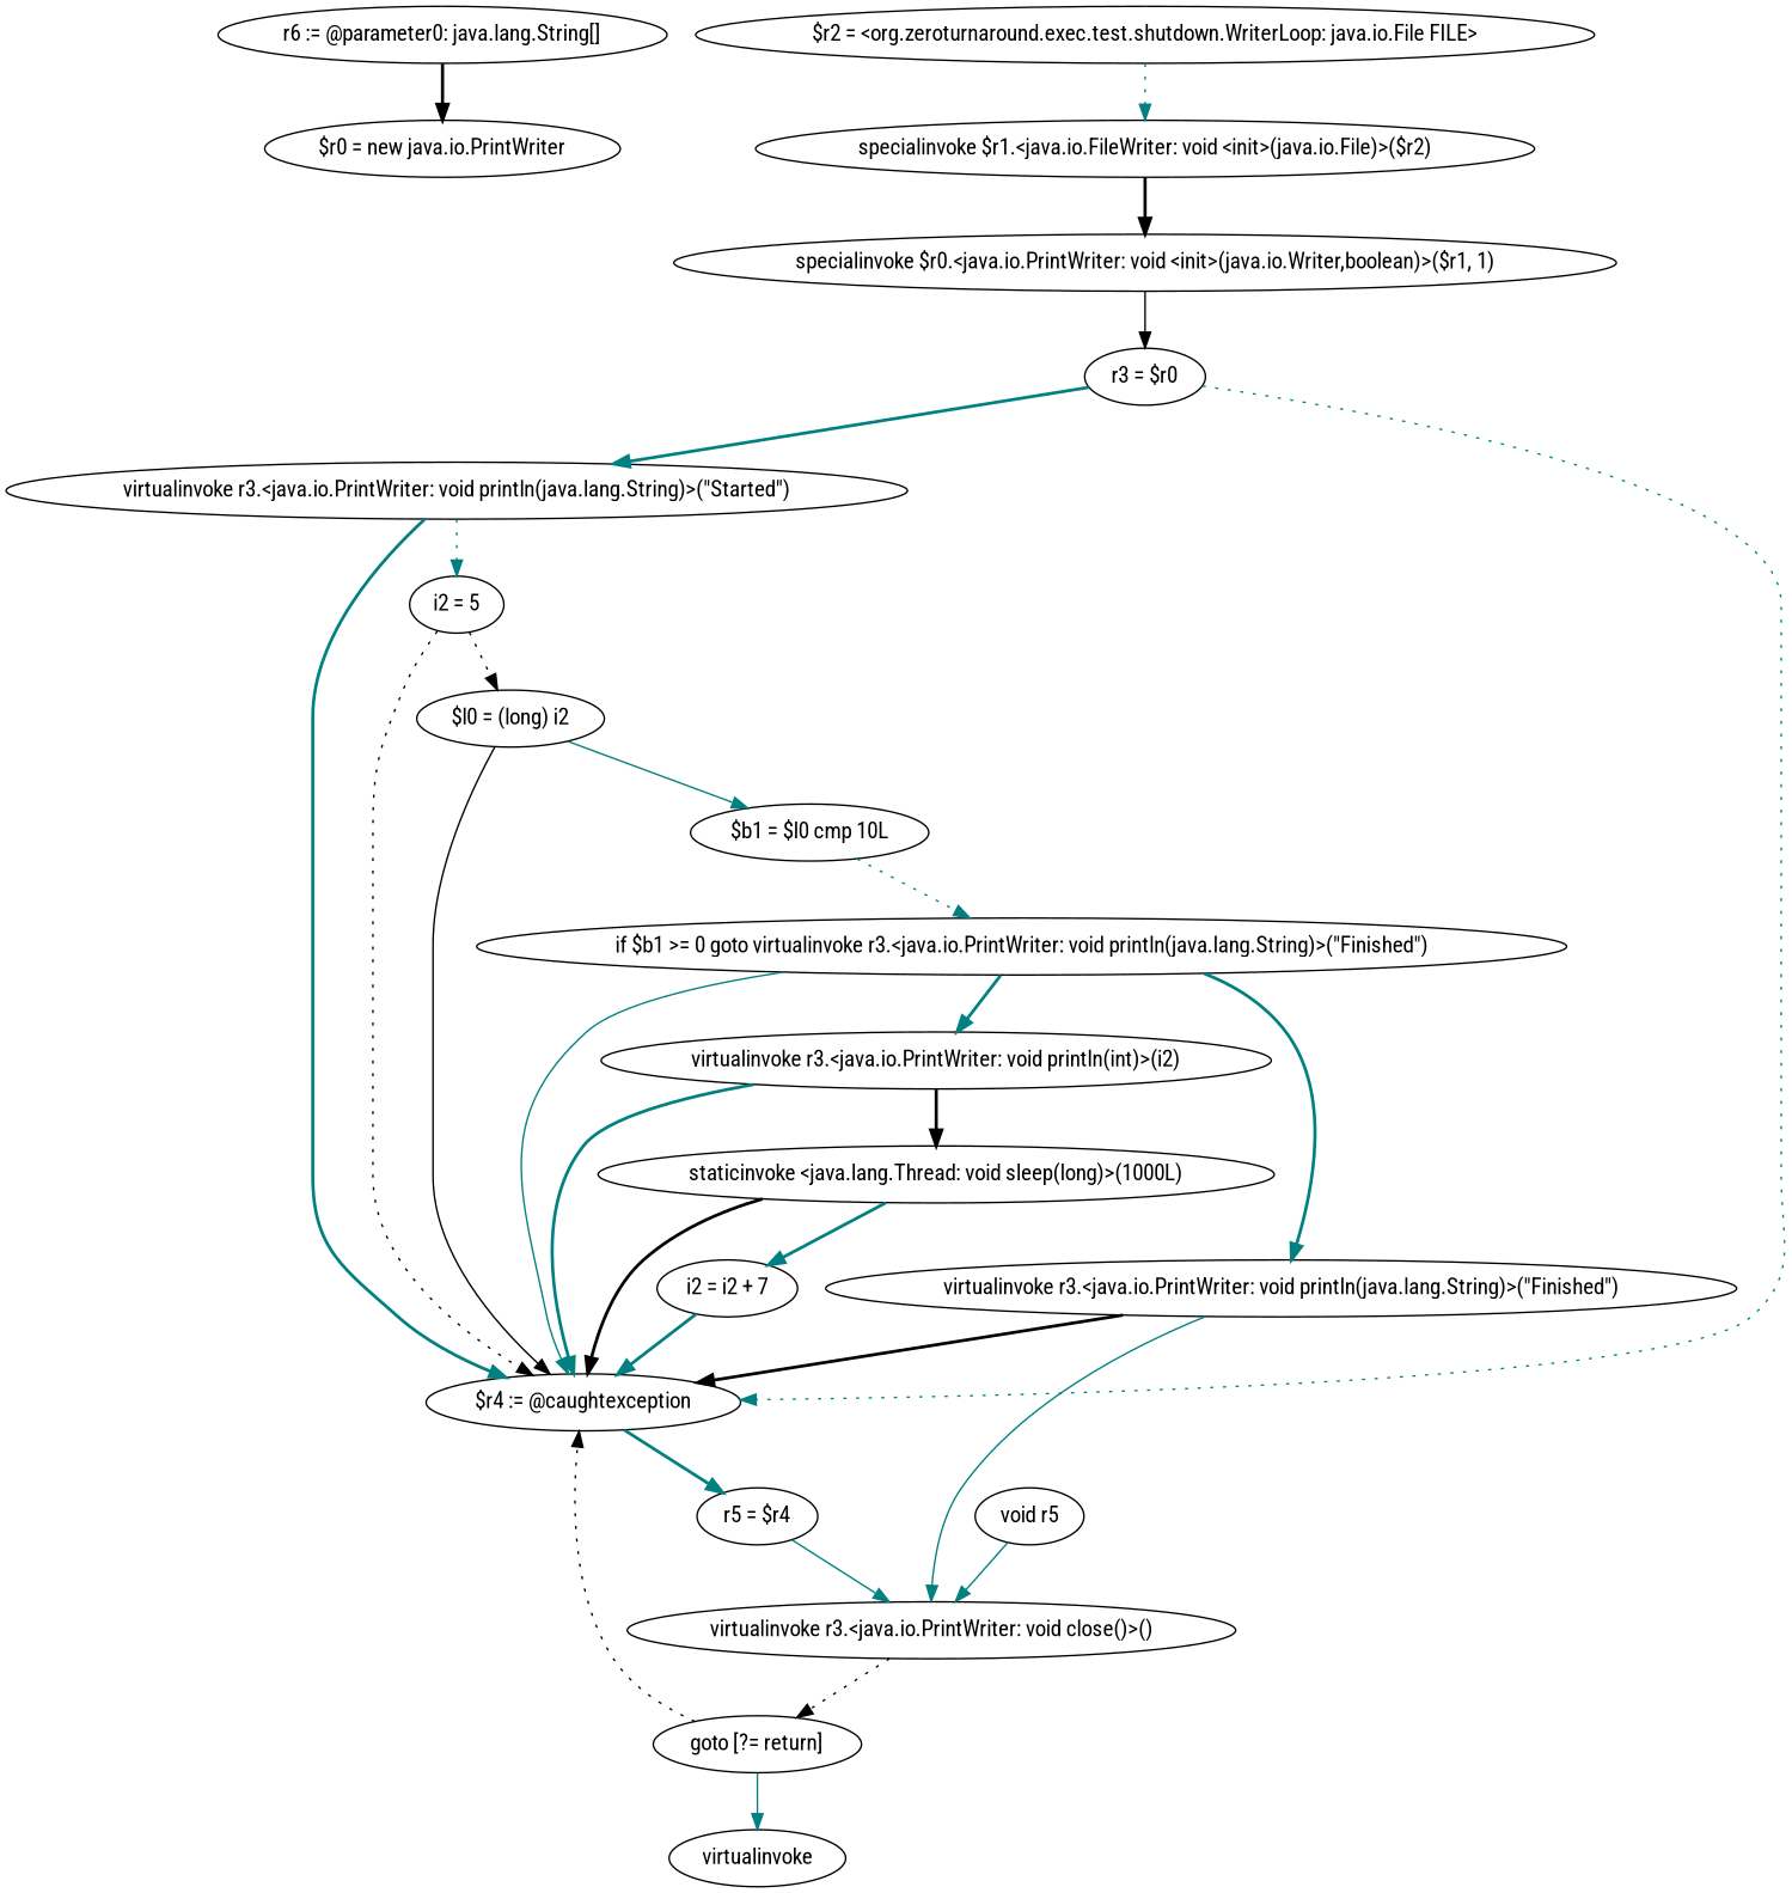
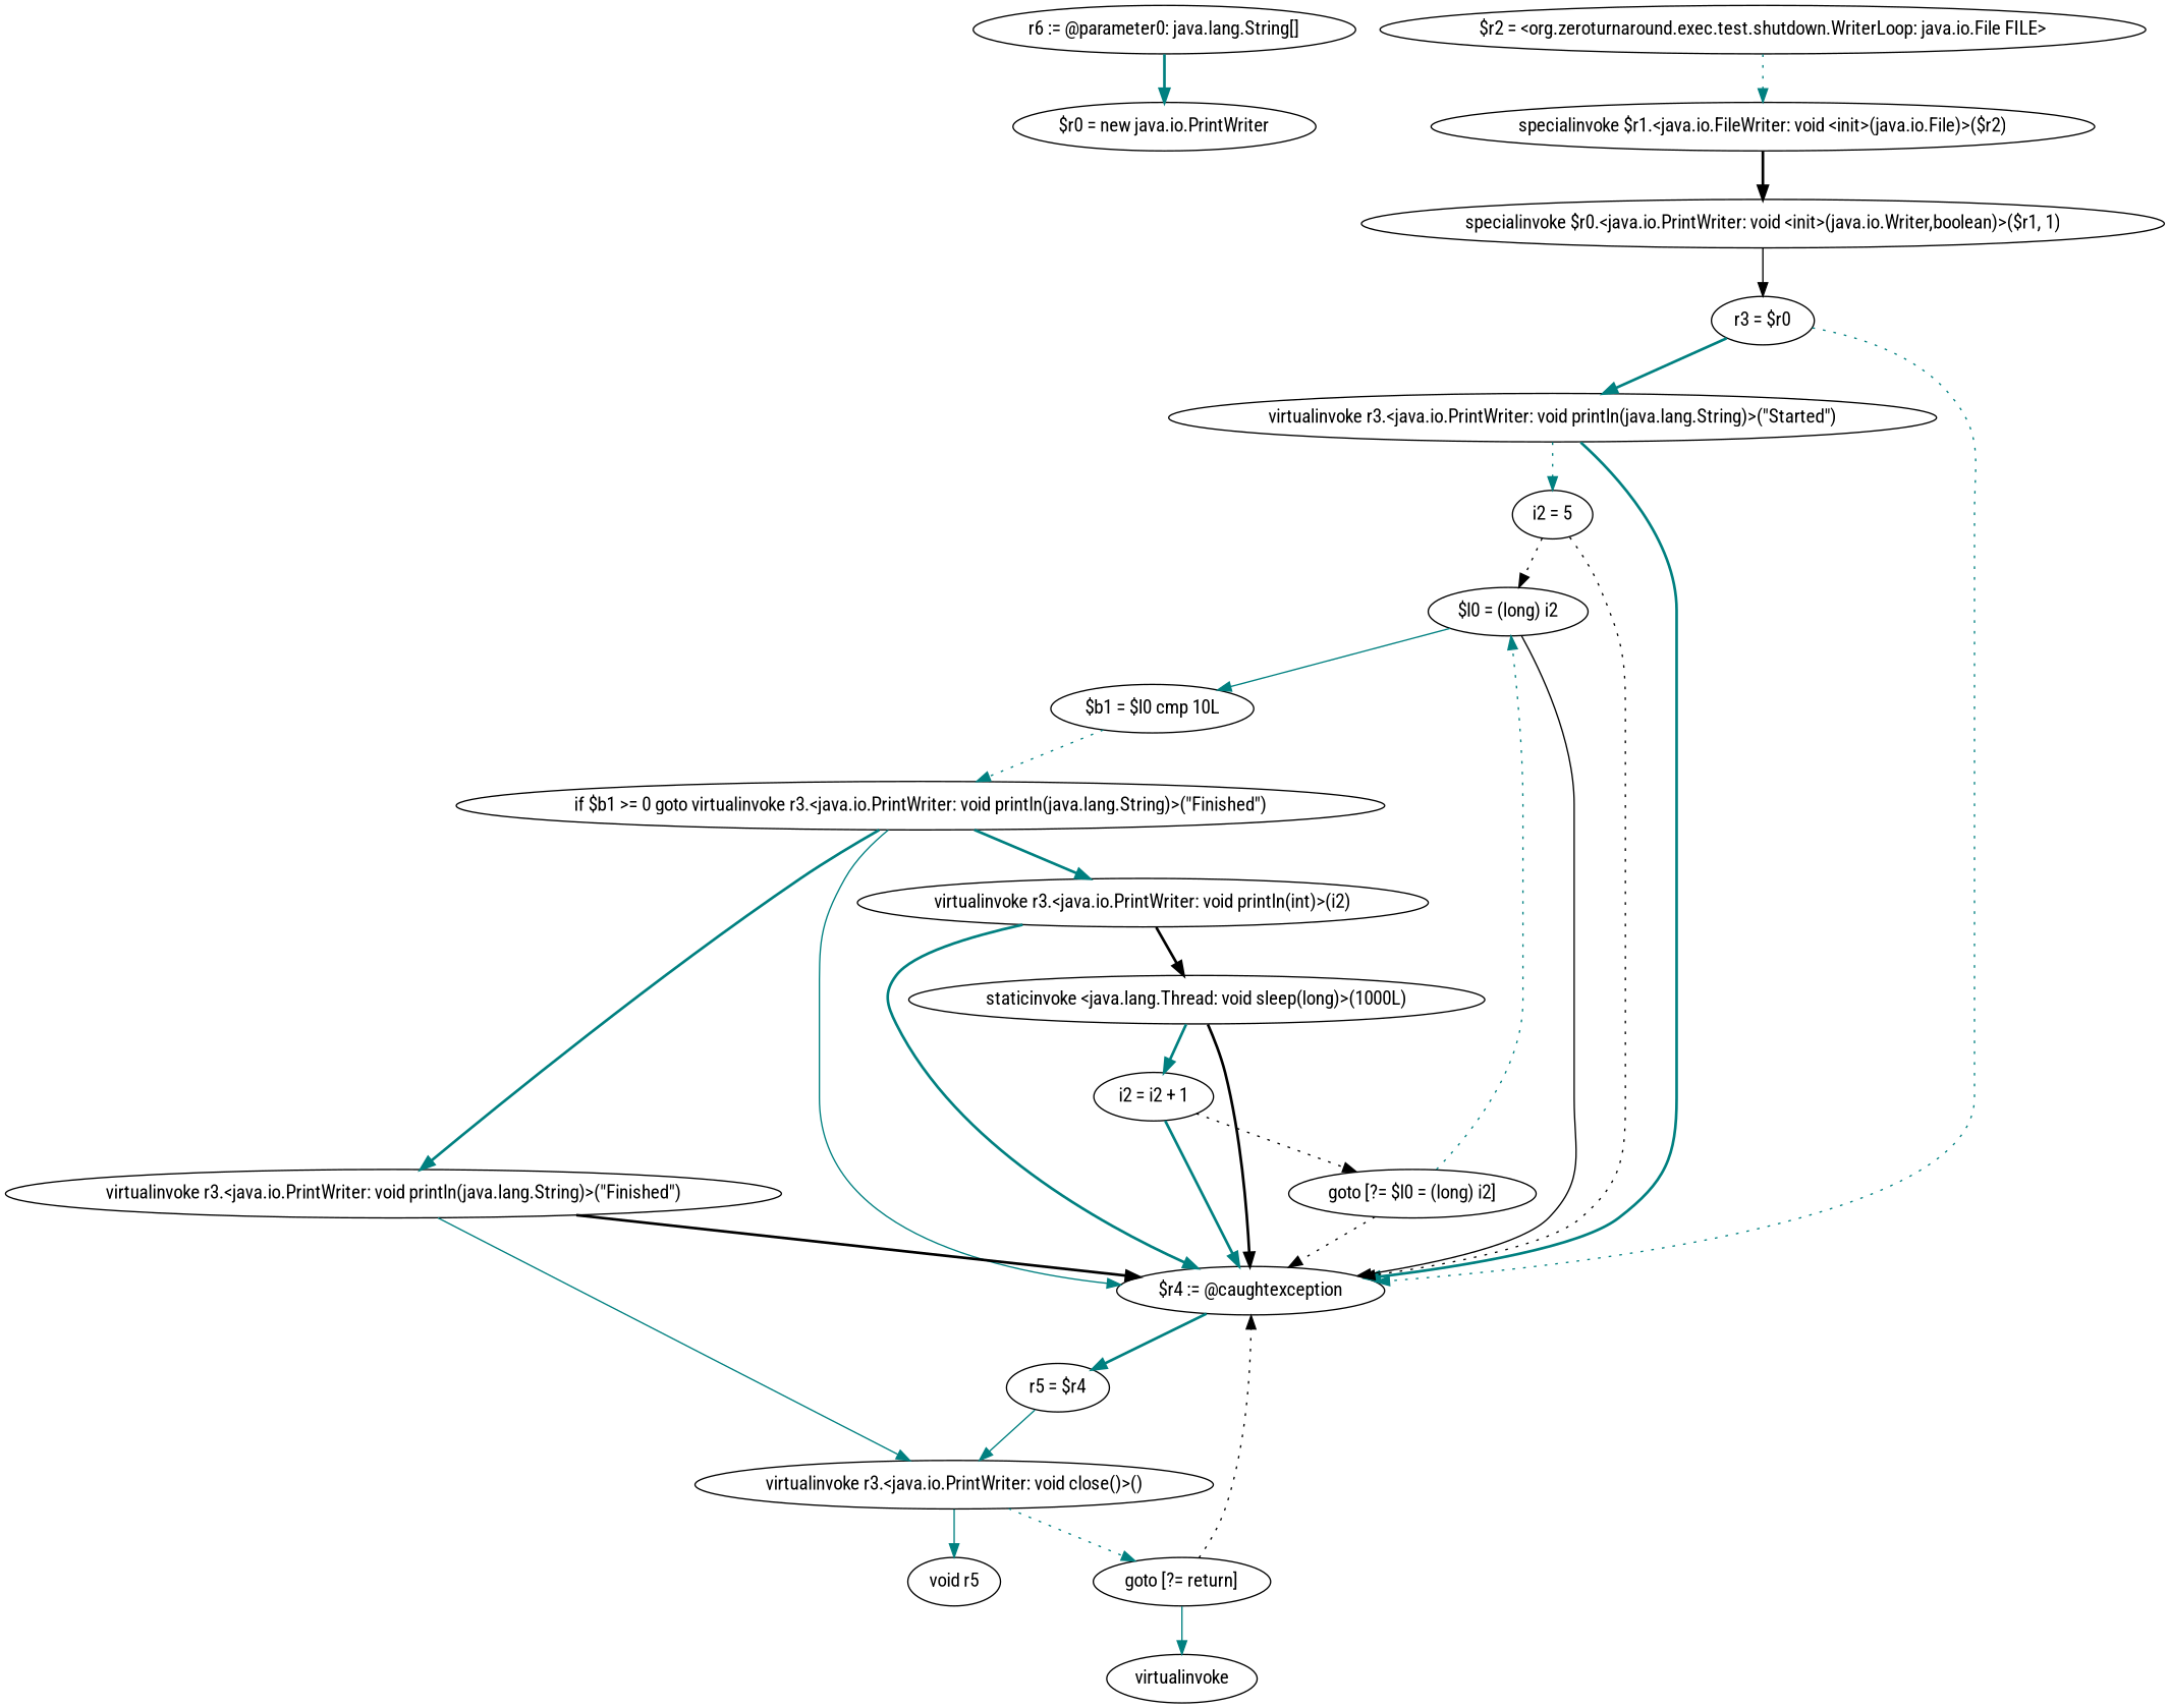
  digraph {
    fontname="Roboto Condensed"
    node [fontname="Roboto Condensed"]
    edge [color=teal fontname="Roboto Condensed" style=bold]
    "r6 := @parameter0: java.lang.String[]"
    "$r0 = new java.io.PrintWriter"
    "$r2 = <org.zeroturnaround.exec.test.shutdown.WriterLoop: java.io.File FILE>"
    "specialinvoke $r1.<java.io.FileWriter: void <init>(java.io.File)>($r2)"
    "specialinvoke $r0.<java.io.PrintWriter: void <init>(java.io.Writer,boolean)>($r1, 1)"
    "r3 = $r0"
    "virtualinvoke r3.<java.io.PrintWriter: void println(java.lang.String)>(\"Started\")"
    "$r4 := @caughtexception"
    n9 [label="i2 = 5"]
    "r5 = $r4"
    "$l0 = (long) i2"
    "$b1 = $l0 cmp 10L"
    "if $b1 >= 0 goto virtualinvoke r3.<java.io.PrintWriter: void println(java.lang.String)>(\"Finished\")"
    "virtualinvoke r3.<java.io.PrintWriter: void println(int)>(i2)"
    "virtualinvoke r3.<java.io.PrintWriter: void println(java.lang.String)>(\"Finished\")"
    "staticinvoke <java.lang.Thread: void sleep(long)>(1000L)"
    "virtualinvoke r3.<java.io.PrintWriter: void close()>()"
-   "i2 = i2 + 1" [label="i2 = i2 + 7"]
+   "i2 = i2 + 1"
+   "goto [?= $l0 = (long) i2]"
    "goto [?= return]"
    n21 [label="void r5"]
    n22 [label=virtualinvoke]
-   "r6 := @parameter0: java.lang.String[]" -> "$r0 = new java.io.PrintWriter" [color=black]
+   "r6 := @parameter0: java.lang.String[]" -> "$r0 = new java.io.PrintWriter"
    "$r2 = <org.zeroturnaround.exec.test.shutdown.WriterLoop: java.io.File FILE>" -> "specialinvoke $r1.<java.io.FileWriter: void <init>(java.io.File)>($r2)" [style=dotted]
    "specialinvoke $r1.<java.io.FileWriter: void <init>(java.io.File)>($r2)" -> "specialinvoke $r0.<java.io.PrintWriter: void <init>(java.io.Writer,boolean)>($r1, 1)" [color=black]
    "specialinvoke $r0.<java.io.PrintWriter: void <init>(java.io.Writer,boolean)>($r1, 1)" -> "r3 = $r0" [color=black style=solid]
    "r3 = $r0" -> "virtualinvoke r3.<java.io.PrintWriter: void println(java.lang.String)>(\"Started\")"
    "r3 = $r0" -> "$r4 := @caughtexception" [style=dotted]
    "virtualinvoke r3.<java.io.PrintWriter: void println(java.lang.String)>(\"Started\")" -> "$r4 := @caughtexception"
    "virtualinvoke r3.<java.io.PrintWriter: void println(java.lang.String)>(\"Started\")" -> n9 [style=dotted]
    "$r4 := @caughtexception" -> "r5 = $r4"
    n9 -> "$r4 := @caughtexception" [color=black style=dotted]
    n9 -> "$l0 = (long) i2" [color=black style=dotted]
    "r5 = $r4" -> "virtualinvoke r3.<java.io.PrintWriter: void close()>()" [style=solid]
    "$l0 = (long) i2" -> "$r4 := @caughtexception" [color=black style=solid]
    "$l0 = (long) i2" -> "$b1 = $l0 cmp 10L" [style=solid]
    "$b1 = $l0 cmp 10L" -> "if $b1 >= 0 goto virtualinvoke r3.<java.io.PrintWriter: void println(java.lang.String)>(\"Finished\")" [style=dotted]
    "if $b1 >= 0 goto virtualinvoke r3.<java.io.PrintWriter: void println(java.lang.String)>(\"Finished\")" -> "$r4 := @caughtexception" [style=solid]
    "if $b1 >= 0 goto virtualinvoke r3.<java.io.PrintWriter: void println(java.lang.String)>(\"Finished\")" -> "virtualinvoke r3.<java.io.PrintWriter: void println(int)>(i2)"
    "if $b1 >= 0 goto virtualinvoke r3.<java.io.PrintWriter: void println(java.lang.String)>(\"Finished\")" -> "virtualinvoke r3.<java.io.PrintWriter: void println(java.lang.String)>(\"Finished\")"
    "virtualinvoke r3.<java.io.PrintWriter: void println(int)>(i2)" -> "$r4 := @caughtexception"
    "virtualinvoke r3.<java.io.PrintWriter: void println(int)>(i2)" -> "staticinvoke <java.lang.Thread: void sleep(long)>(1000L)" [color=black]
    "virtualinvoke r3.<java.io.PrintWriter: void println(java.lang.String)>(\"Finished\")" -> "$r4 := @caughtexception" [color=black]
    "virtualinvoke r3.<java.io.PrintWriter: void println(java.lang.String)>(\"Finished\")" -> "virtualinvoke r3.<java.io.PrintWriter: void close()>()" [style=solid]
    "staticinvoke <java.lang.Thread: void sleep(long)>(1000L)" -> "$r4 := @caughtexception" [color=black]
    "staticinvoke <java.lang.Thread: void sleep(long)>(1000L)" -> "i2 = i2 + 1"
-   "virtualinvoke r3.<java.io.PrintWriter: void close()>()" -> "goto [?= return]" [color=black style=dotted]
-   n21 -> "virtualinvoke r3.<java.io.PrintWriter: void close()>()" [style=solid]
+   "virtualinvoke r3.<java.io.PrintWriter: void close()>()" -> "goto [?= return]" [style=dotted]
+   "virtualinvoke r3.<java.io.PrintWriter: void close()>()" -> n21 [style=solid]
    "i2 = i2 + 1" -> "$r4 := @caughtexception"
+   "i2 = i2 + 1" -> "goto [?= $l0 = (long) i2]" [color=black style=dotted]
+   "goto [?= $l0 = (long) i2]" -> "$r4 := @caughtexception" [color=black style=dotted]
+   "goto [?= $l0 = (long) i2]" -> "$l0 = (long) i2" [style=dotted]
    "goto [?= return]" -> "$r4 := @caughtexception" [color=black style=dotted]
    "goto [?= return]" -> n22 [style=solid]
  }
